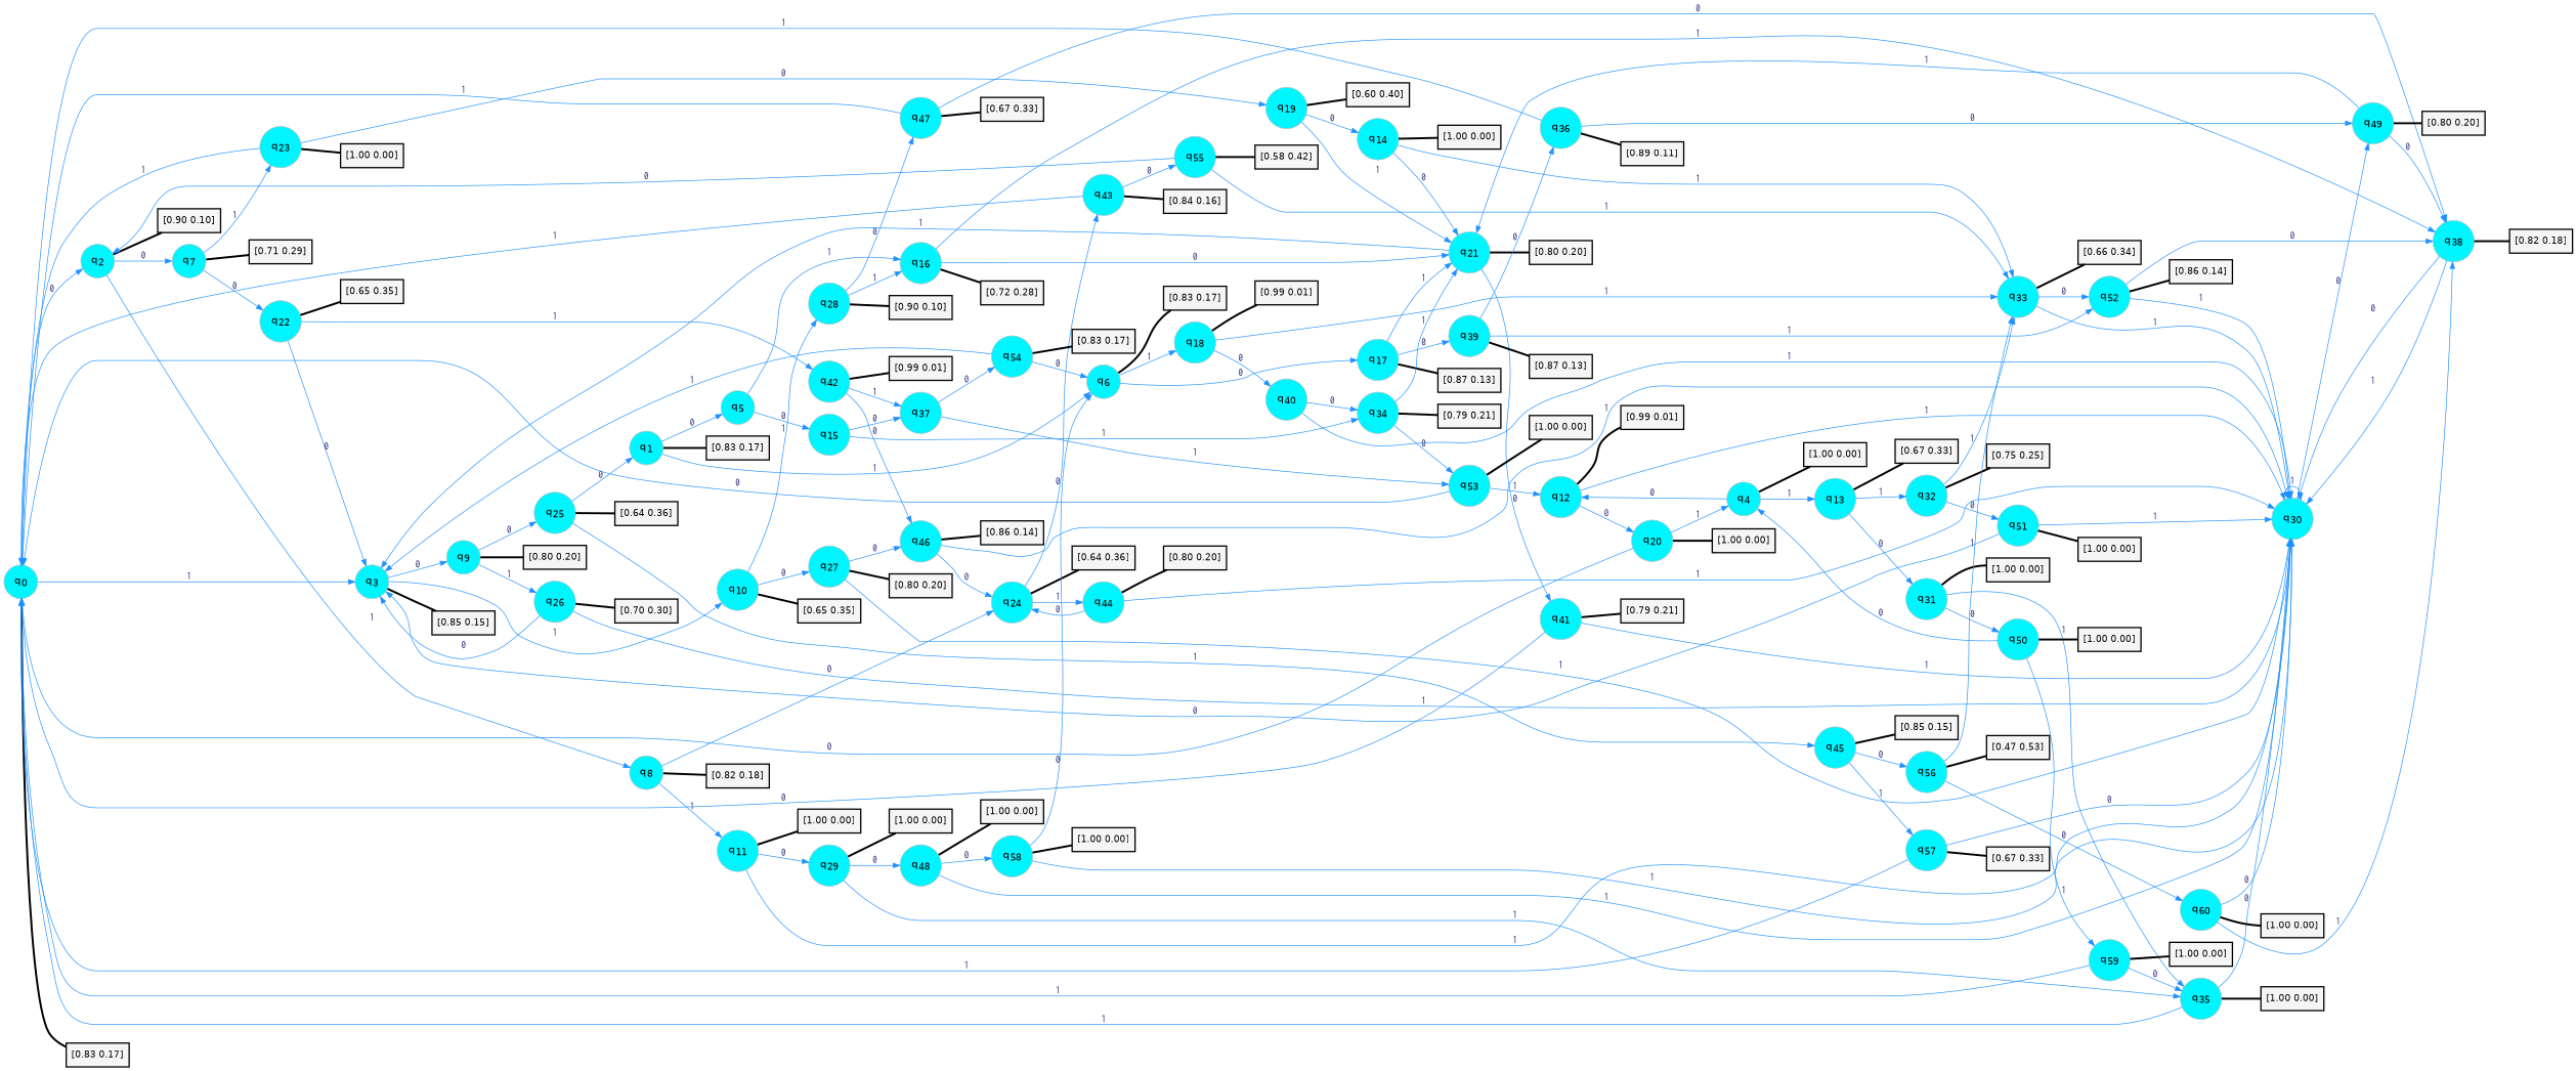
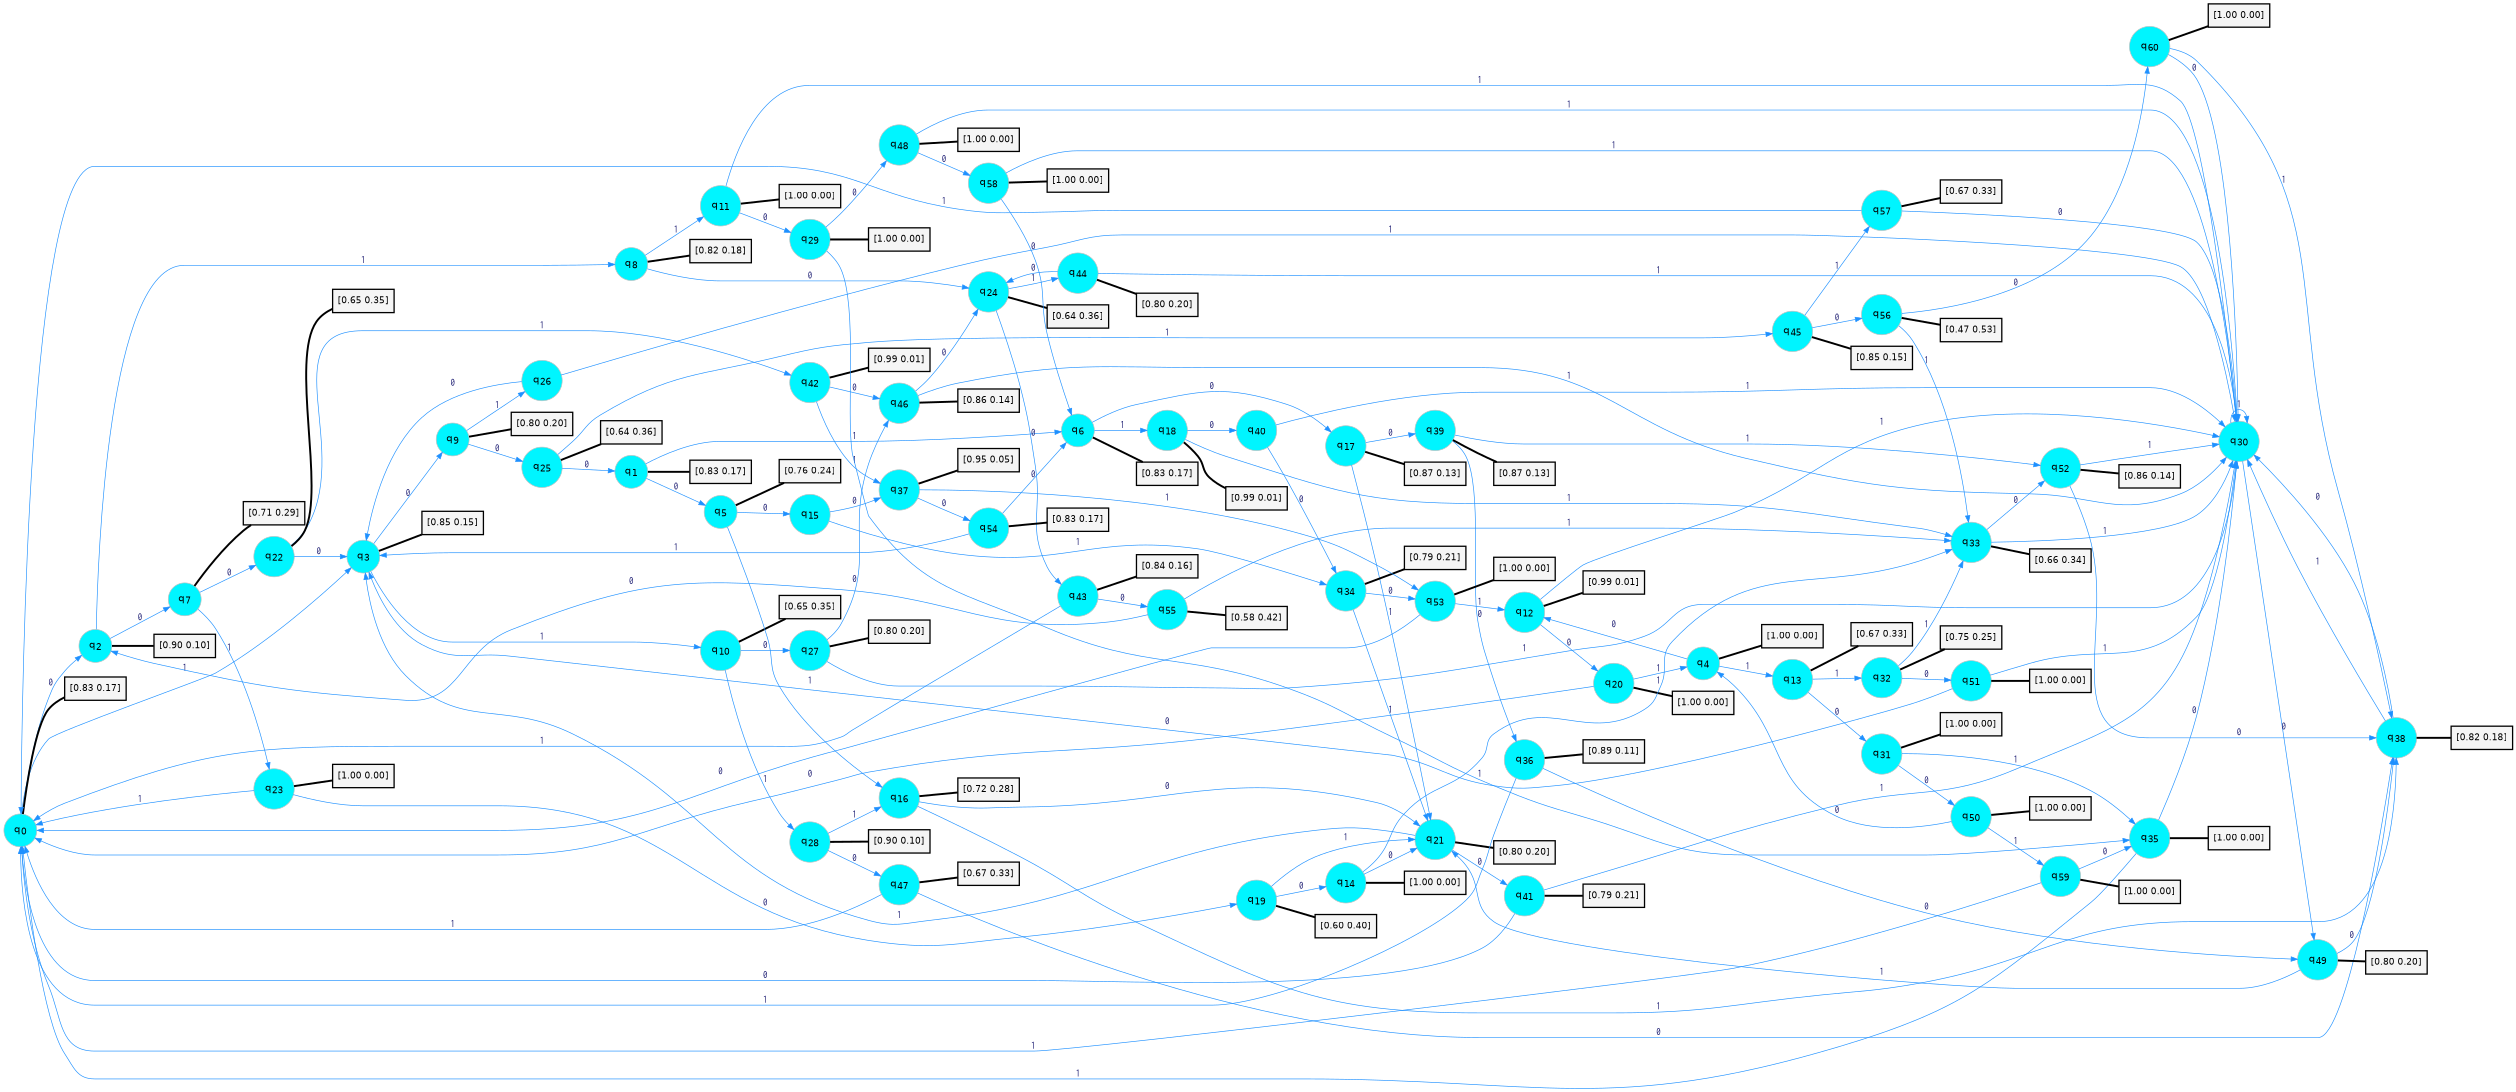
  digraph {
    rankdir=LR
    node [color=gray fillcolor=turquoise1 fontcolor=black fontname=Helvetica fontsize=16 fontweight=bold shape=circle style=filled]
    edge [arrowsize=1 color=dodgerblue1 fontcolor=midnightblue fontname=courier fontweight=bold penwidth=1 style=solid weight=20]
    n1 [label=<q<SUB>0</SUB>>]
    n2 [label=<q<SUB>2</SUB>>]
    n3 [label=<q<SUB>3</SUB>>]
    n4 [color=black fillcolor=whitesmoke fontsize=14 label="[0.83 0.17]" penwidth=2 shape=box]
    n5 [label=<q<SUB>7</SUB>>]
    n6 [label=<q<SUB>8</SUB>>]
    n7 [color=black fillcolor=whitesmoke fontsize=14 label="[0.90 0.10]" penwidth=2 shape=box]
    n8 [label=<q<SUB>9</SUB>>]
    n9 [label=<q<SUB>10</SUB>>]
    n10 [color=black fillcolor=whitesmoke fontsize=14 label="[0.85 0.15]" penwidth=2 shape=box]
    n11 [label=<q<SUB>1</SUB>>]
    n12 [label=<q<SUB>5</SUB>>]
    n13 [label=<q<SUB>6</SUB>>]
    n14 [color=black fillcolor=whitesmoke fontsize=14 label="[0.83 0.17]" penwidth=2 shape=box]
    n15 [label=<q<SUB>15</SUB>>]
    n16 [label=<q<SUB>16</SUB>>]
+   n17 [color=black fillcolor=whitesmoke fontsize=14 label="[0.76 0.24]" penwidth=2 shape=box]
    n18 [label=<q<SUB>17</SUB>>]
    n19 [label=<q<SUB>18</SUB>>]
    n20 [color=black fillcolor=whitesmoke fontsize=14 label="[0.83 0.17]" penwidth=2 shape=box]
    n21 [label=<q<SUB>22</SUB>>]
    n22 [label=<q<SUB>23</SUB>>]
    n23 [color=black fillcolor=whitesmoke fontsize=14 label="[0.71 0.29]" penwidth=2 shape=box]
    n24 [label=<q<SUB>11</SUB>>]
    n25 [label=<q<SUB>24</SUB>>]
    n26 [color=black fillcolor=whitesmoke fontsize=14 label="[0.82 0.18]" penwidth=2 shape=box]
    n27 [label=<q<SUB>25</SUB>>]
    n28 [label=<q<SUB>26</SUB>>]
    n29 [color=black fillcolor=whitesmoke fontsize=14 label="[0.80 0.20]" penwidth=2 shape=box]
    n30 [label=<q<SUB>27</SUB>>]
    n31 [label=<q<SUB>28</SUB>>]
    n32 [color=black fillcolor=whitesmoke fontsize=14 label="[0.65 0.35]" penwidth=2 shape=box]
    n33 [label=<q<SUB>4</SUB>>]
    n34 [label=<q<SUB>12</SUB>>]
    n35 [label=<q<SUB>13</SUB>>]
    n36 [color=black fillcolor=whitesmoke fontsize=14 label="[1.00 0.00]" penwidth=2 shape=box]
    n37 [label=<q<SUB>30</SUB>>]
    n38 [label=<q<SUB>20</SUB>>]
    n39 [color=black fillcolor=whitesmoke fontsize=14 label="[0.99 0.01]" penwidth=2 shape=box]
    n40 [label=<q<SUB>31</SUB>>]
    n41 [label=<q<SUB>32</SUB>>]
    n42 [color=black fillcolor=whitesmoke fontsize=14 label="[0.67 0.33]" penwidth=2 shape=box]
    n43 [label=<q<SUB>34</SUB>>]
    n44 [label=<q<SUB>37</SUB>>]
    n45 [label=<q<SUB>21</SUB>>]
    n46 [label=<q<SUB>38</SUB>>]
    n47 [color=black fillcolor=whitesmoke fontsize=14 label="[0.72 0.28]" penwidth=2 shape=box]
    n48 [label=<q<SUB>39</SUB>>]
    n49 [color=black fillcolor=whitesmoke fontsize=14 label="[0.87 0.13]" penwidth=2 shape=box]
    n50 [label=<q<SUB>33</SUB>>]
    n51 [label=<q<SUB>40</SUB>>]
    n52 [color=black fillcolor=whitesmoke fontsize=14 label="[0.99 0.01]" penwidth=2 shape=box]
    n53 [label=<q<SUB>42</SUB>>]
    n54 [color=black fillcolor=whitesmoke fontsize=14 label="[0.65 0.35]" penwidth=2 shape=box]
    n55 [label=<q<SUB>19</SUB>>]
    n56 [color=black fillcolor=whitesmoke fontsize=14 label="[1.00 0.00]" penwidth=2 shape=box]
    n57 [label=<q<SUB>29</SUB>>]
    n58 [color=black fillcolor=whitesmoke fontsize=14 label="[1.00 0.00]" penwidth=2 shape=box]
    n59 [label=<q<SUB>43</SUB>>]
    n60 [label=<q<SUB>44</SUB>>]
    n61 [color=black fillcolor=whitesmoke fontsize=14 label="[0.64 0.36]" penwidth=2 shape=box]
    n62 [label=<q<SUB>45</SUB>>]
    n63 [color=black fillcolor=whitesmoke fontsize=14 label="[0.64 0.36]" penwidth=2 shape=box]
-   n64 [color=black fillcolor=whitesmoke fontsize=14 label="[0.70 0.30]" penwidth=2 shape=box]
    n65 [label=<q<SUB>46</SUB>>]
    n66 [color=black fillcolor=whitesmoke fontsize=14 label="[0.80 0.20]" penwidth=2 shape=box]
    n67 [label=<q<SUB>47</SUB>>]
    n68 [color=black fillcolor=whitesmoke fontsize=14 label="[0.90 0.10]" penwidth=2 shape=box]
    n69 [label=<q<SUB>35</SUB>>]
    n70 [label=<q<SUB>48</SUB>>]
    n71 [color=black fillcolor=whitesmoke fontsize=14 label="[1.00 0.00]" penwidth=2 shape=box]
    n72 [label=<q<SUB>49</SUB>>]
    n73 [color=black fillcolor=whitesmoke fontsize=14 label="[1.00 0.00]" penwidth=2 shape=box]
    n74 [label=<q<SUB>50</SUB>>]
    n75 [color=black fillcolor=whitesmoke fontsize=14 label="[1.00 0.00]" penwidth=2 shape=box]
    n76 [label=<q<SUB>51</SUB>>]
    n77 [color=black fillcolor=whitesmoke fontsize=14 label="[0.75 0.25]" penwidth=2 shape=box]
    n78 [label=<q<SUB>14</SUB>>]
    n79 [color=black fillcolor=whitesmoke fontsize=14 label="[1.00 0.00]" penwidth=2 shape=box]
    n80 [label=<q<SUB>41</SUB>>]
    n81 [color=black fillcolor=whitesmoke fontsize=14 label="[0.80 0.20]" penwidth=2 shape=box]
    n82 [label=<q<SUB>52</SUB>>]
    n83 [color=black fillcolor=whitesmoke fontsize=14 label="[0.66 0.34]" penwidth=2 shape=box]
    n84 [label=<q<SUB>53</SUB>>]
    n85 [color=black fillcolor=whitesmoke fontsize=14 label="[0.79 0.21]" penwidth=2 shape=box]
    n86 [label=<q<SUB>54</SUB>>]
+   n87 [color=black fillcolor=whitesmoke fontsize=14 label="[0.95 0.05]" penwidth=2 shape=box]
    n88 [color=black fillcolor=whitesmoke fontsize=14 label="[0.82 0.18]" penwidth=2 shape=box]
    n89 [label=<q<SUB>36</SUB>>]
    n90 [color=black fillcolor=whitesmoke fontsize=14 label="[0.87 0.13]" penwidth=2 shape=box]
    n91 [color=black fillcolor=whitesmoke fontsize=14 label="[0.60 0.40]" penwidth=2 shape=box]
    n92 [color=black fillcolor=whitesmoke fontsize=14 label="[0.79 0.21]" penwidth=2 shape=box]
    n93 [color=black fillcolor=whitesmoke fontsize=14 label="[0.99 0.01]" penwidth=2 shape=box]
    n94 [label=<q<SUB>55</SUB>>]
    n95 [color=black fillcolor=whitesmoke fontsize=14 label="[0.84 0.16]" penwidth=2 shape=box]
    n96 [color=black fillcolor=whitesmoke fontsize=14 label="[0.80 0.20]" penwidth=2 shape=box]
    n97 [label=<q<SUB>56</SUB>>]
    n98 [label=<q<SUB>57</SUB>>]
    n99 [color=black fillcolor=whitesmoke fontsize=14 label="[0.85 0.15]" penwidth=2 shape=box]
    n100 [color=black fillcolor=whitesmoke fontsize=14 label="[0.86 0.14]" penwidth=2 shape=box]
    n101 [color=black fillcolor=whitesmoke fontsize=14 label="[0.67 0.33]" penwidth=2 shape=box]
    n102 [color=black fillcolor=whitesmoke fontsize=14 label="[1.00 0.00]" penwidth=2 shape=box]
    n103 [label=<q<SUB>58</SUB>>]
    n104 [color=black fillcolor=whitesmoke fontsize=14 label="[1.00 0.00]" penwidth=2 shape=box]
    n105 [color=black fillcolor=whitesmoke fontsize=14 label="[0.80 0.20]" penwidth=2 shape=box]
    n106 [label=<q<SUB>59</SUB>>]
    n107 [color=black fillcolor=whitesmoke fontsize=14 label="[1.00 0.00]" penwidth=2 shape=box]
    n108 [color=black fillcolor=whitesmoke fontsize=14 label="[1.00 0.00]" penwidth=2 shape=box]
    n109 [color=black fillcolor=whitesmoke fontsize=14 label="[0.86 0.14]" penwidth=2 shape=box]
    n110 [color=black fillcolor=whitesmoke fontsize=14 label="[1.00 0.00]" penwidth=2 shape=box]
    n111 [color=black fillcolor=whitesmoke fontsize=14 label="[0.89 0.11]" penwidth=2 shape=box]
    n112 [color=black fillcolor=whitesmoke fontsize=14 label="[0.83 0.17]" penwidth=2 shape=box]
    n113 [color=black fillcolor=whitesmoke fontsize=14 label="[0.58 0.42]" penwidth=2 shape=box]
    n114 [label=<q<SUB>60</SUB>>]
    n115 [color=black fillcolor=whitesmoke fontsize=14 label="[0.47 0.53]" penwidth=2 shape=box]
    n116 [color=black fillcolor=whitesmoke fontsize=14 label="[0.67 0.33]" penwidth=2 shape=box]
    n117 [color=black fillcolor=whitesmoke fontsize=14 label="[1.00 0.00]" penwidth=2 shape=box]
    n118 [color=black fillcolor=whitesmoke fontsize=14 label="[1.00 0.00]" penwidth=2 shape=box]
    n119 [color=black fillcolor=whitesmoke fontsize=14 label="[1.00 0.00]" penwidth=2 shape=box]
    n1 -> n2 [label=0]
    n1 -> n3 [label=1]
    n1 -> n4 [arrowhead=none color=black penwidth=3]
    n2 -> n5 [label=0]
    n2 -> n6 [label=1]
    n2 -> n7 [arrowhead=none color=black penwidth=3]
    n3 -> n8 [label=0]
    n3 -> n9 [label=1]
    n3 -> n10 [arrowhead=none color=black penwidth=3]
    n5 -> n21 [label=0]
    n5 -> n22 [label=1]
    n5 -> n23 [arrowhead=none color=black penwidth=3]
    n6 -> n24 [label=1]
    n6 -> n25 [label=0]
    n6 -> n26 [arrowhead=none color=black penwidth=3]
    n8 -> n27 [label=0]
    n8 -> n28 [label=1]
    n8 -> n29 [arrowhead=none color=black penwidth=3]
    n9 -> n30 [label=0]
    n9 -> n31 [label=1]
    n9 -> n32 [arrowhead=none color=black penwidth=3]
    n11 -> n12 [label=0]
    n11 -> n13 [label=1]
    n11 -> n14 [arrowhead=none color=black penwidth=3]
    n12 -> n15 [label=0]
    n12 -> n16 [label=1]
+   n12 -> n17 [arrowhead=none color=black penwidth=3]
    n13 -> n18 [label=0]
    n13 -> n19 [label=1]
    n13 -> n20 [arrowhead=none color=black penwidth=3]
    n15 -> n43 [label=1]
    n15 -> n44 [label=0]
    n16 -> n45 [label=0]
    n16 -> n46 [label=1]
    n16 -> n47 [arrowhead=none color=black penwidth=3]
    n18 -> n45 [label=1]
    n18 -> n48 [label=0]
    n18 -> n49 [arrowhead=none color=black penwidth=3]
    n19 -> n50 [label=1]
    n19 -> n51 [label=0]
    n19 -> n52 [arrowhead=none color=black penwidth=3]
    n21 -> n3 [label=0]
    n21 -> n53 [label=1]
    n21 -> n54 [arrowhead=none color=black penwidth=3]
    n22 -> n1 [label=1]
    n22 -> n55 [label=0]
    n22 -> n56 [arrowhead=none color=black penwidth=3]
    n24 -> n37 [label=1]
    n24 -> n57 [label=0]
    n24 -> n58 [arrowhead=none color=black penwidth=3]
    n25 -> n59 [label=0]
    n25 -> n60 [label=1]
    n25 -> n61 [arrowhead=none color=black penwidth=3]
    n27 -> n11 [label=0]
    n27 -> n62 [label=1]
    n27 -> n63 [arrowhead=none color=black penwidth=3]
    n28 -> n3 [label=0]
    n28 -> n37 [label=1]
-   n28 -> n64 [arrowhead=none color=black penwidth=3]
    n30 -> n37 [label=1]
    n30 -> n65 [label=0]
    n30 -> n66 [arrowhead=none color=black penwidth=3]
    n31 -> n16 [label=1]
    n31 -> n67 [label=0]
    n31 -> n68 [arrowhead=none color=black penwidth=3]
    n33 -> n34 [label=0]
    n33 -> n35 [label=1]
    n33 -> n36 [arrowhead=none color=black penwidth=3]
    n34 -> n37 [label=1]
    n34 -> n38 [label=0]
    n34 -> n39 [arrowhead=none color=black penwidth=3]
    n35 -> n40 [label=0]
    n35 -> n41 [label=1]
    n35 -> n42 [arrowhead=none color=black penwidth=3]
    n37 -> n37 [label=1]
    n37 -> n72 [label=0]
    n38 -> n1 [label=0]
    n38 -> n33 [label=1]
    n38 -> n73 [arrowhead=none color=black penwidth=3]
    n40 -> n69 [label=1]
    n40 -> n74 [label=0]
    n40 -> n75 [arrowhead=none color=black penwidth=3]
    n41 -> n50 [label=1]
    n41 -> n76 [label=0]
    n41 -> n77 [arrowhead=none color=black penwidth=3]
    n43 -> n45 [label=1]
    n43 -> n84 [label=0]
    n43 -> n85 [arrowhead=none color=black penwidth=3]
    n44 -> n84 [label=1]
    n44 -> n86 [label=0]
+   n44 -> n87 [arrowhead=none color=black penwidth=3]
    n45 -> n3 [label=1]
    n45 -> n80 [label=0]
    n45 -> n81 [arrowhead=none color=black penwidth=3]
    n46 -> n37 [label=0]
    n46 -> n37 [label=1]
    n46 -> n88 [arrowhead=none color=black penwidth=3]
    n48 -> n82 [label=1]
    n48 -> n89 [label=0]
    n48 -> n90 [arrowhead=none color=black penwidth=3]
    n50 -> n37 [label=1]
    n50 -> n82 [label=0]
    n50 -> n83 [arrowhead=none color=black penwidth=3]
    n51 -> n37 [label=1]
    n51 -> n43 [label=0]
    n53 -> n44 [label=1]
    n53 -> n65 [label=0]
    n53 -> n93 [arrowhead=none color=black penwidth=3]
    n55 -> n45 [label=1]
    n55 -> n78 [label=0]
    n55 -> n91 [arrowhead=none color=black penwidth=3]
    n57 -> n69 [label=1]
    n57 -> n70 [label=0]
    n57 -> n71 [arrowhead=none color=black penwidth=3]
    n59 -> n1 [label=1]
    n59 -> n94 [label=0]
    n59 -> n95 [arrowhead=none color=black penwidth=3]
    n60 -> n25 [label=0]
    n60 -> n37 [label=1]
    n60 -> n96 [arrowhead=none color=black penwidth=3]
    n62 -> n97 [label=0]
    n62 -> n98 [label=1]
    n62 -> n99 [arrowhead=none color=black penwidth=3]
    n65 -> n25 [label=0]
    n65 -> n37 [label=1]
    n65 -> n100 [arrowhead=none color=black penwidth=3]
    n67 -> n1 [label=1]
    n67 -> n46 [label=0]
    n67 -> n101 [arrowhead=none color=black penwidth=3]
    n69 -> n1 [label=1]
    n69 -> n37 [label=0]
    n69 -> n102 [arrowhead=none color=black penwidth=3]
    n70 -> n37 [label=1]
    n70 -> n103 [label=0]
    n70 -> n104 [arrowhead=none color=black penwidth=3]
    n72 -> n45 [label=1]
    n72 -> n46 [label=0]
    n72 -> n105 [arrowhead=none color=black penwidth=3]
    n74 -> n33 [label=0]
    n74 -> n106 [label=1]
    n74 -> n107 [arrowhead=none color=black penwidth=3]
    n76 -> n3 [label=0]
    n76 -> n37 [label=1]
    n76 -> n108 [arrowhead=none color=black penwidth=3]
    n78 -> n45 [label=0]
    n78 -> n50 [label=1]
    n78 -> n79 [arrowhead=none color=black penwidth=3]
    n80 -> n1 [label=0]
    n80 -> n37 [label=1]
    n80 -> n92 [arrowhead=none color=black penwidth=3]
    n82 -> n37 [label=1]
    n82 -> n46 [label=0]
    n82 -> n109 [arrowhead=none color=black penwidth=3]
    n84 -> n1 [label=0]
    n84 -> n34 [label=1]
    n84 -> n110 [arrowhead=none color=black penwidth=3]
    n86 -> n3 [label=1]
    n86 -> n13 [label=0]
    n86 -> n112 [arrowhead=none color=black penwidth=3]
    n89 -> n1 [label=1]
    n89 -> n72 [label=0]
    n89 -> n111 [arrowhead=none color=black penwidth=3]
    n94 -> n2 [label=0]
    n94 -> n50 [label=1]
    n94 -> n113 [arrowhead=none color=black penwidth=3]
    n97 -> n50 [label=1]
    n97 -> n114 [label=0]
    n97 -> n115 [arrowhead=none color=black penwidth=3]
    n98 -> n1 [label=1]
    n98 -> n37 [label=0]
    n98 -> n116 [arrowhead=none color=black penwidth=3]
    n103 -> n13 [label=0]
    n103 -> n37 [label=1]
    n103 -> n117 [arrowhead=none color=black penwidth=3]
    n106 -> n1 [label=1]
    n106 -> n69 [label=0]
    n106 -> n118 [arrowhead=none color=black penwidth=3]
    n114 -> n37 [label=0]
    n114 -> n46 [label=1]
    n114 -> n119 [arrowhead=none color=black penwidth=3]
  }
